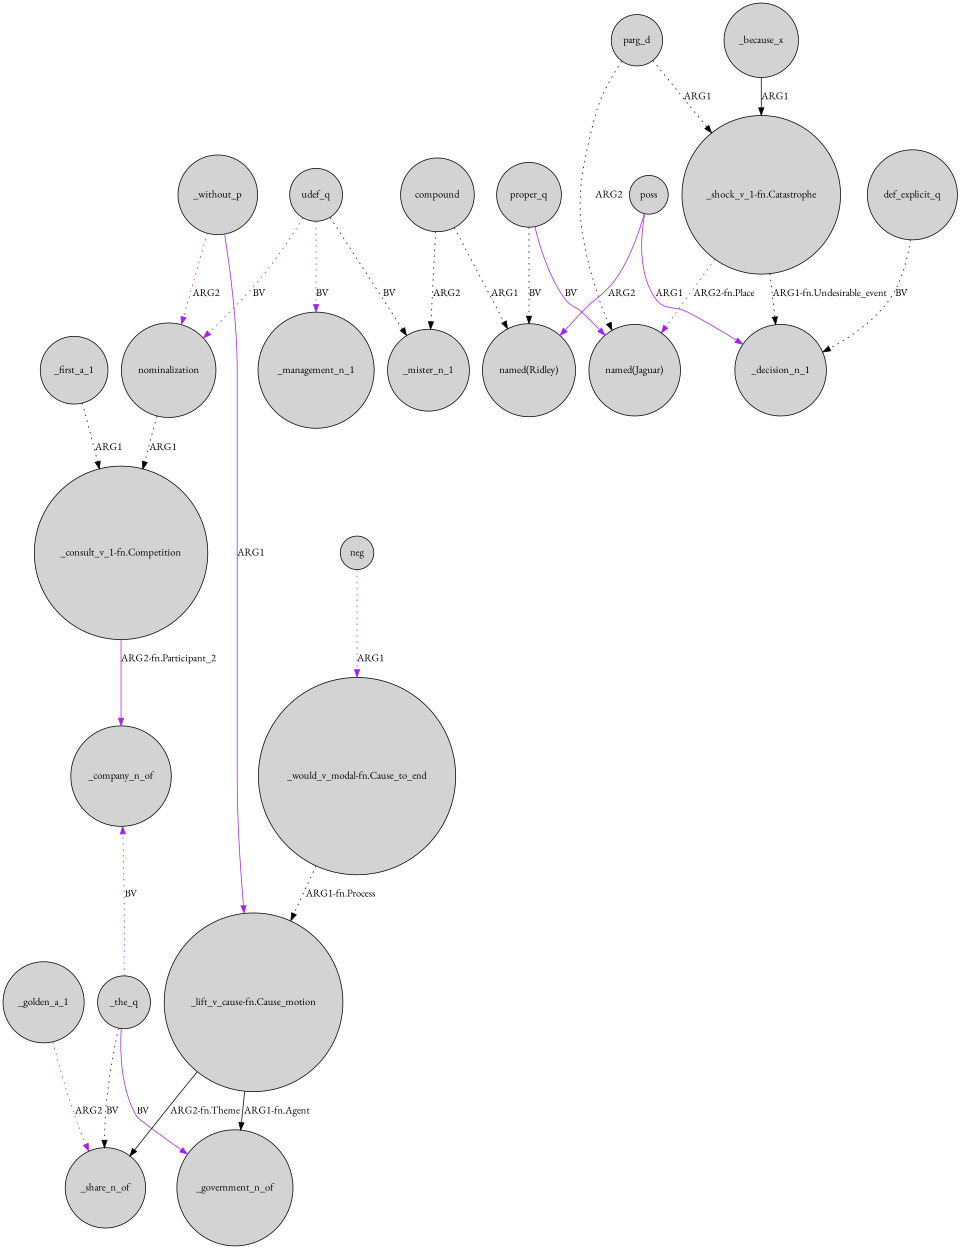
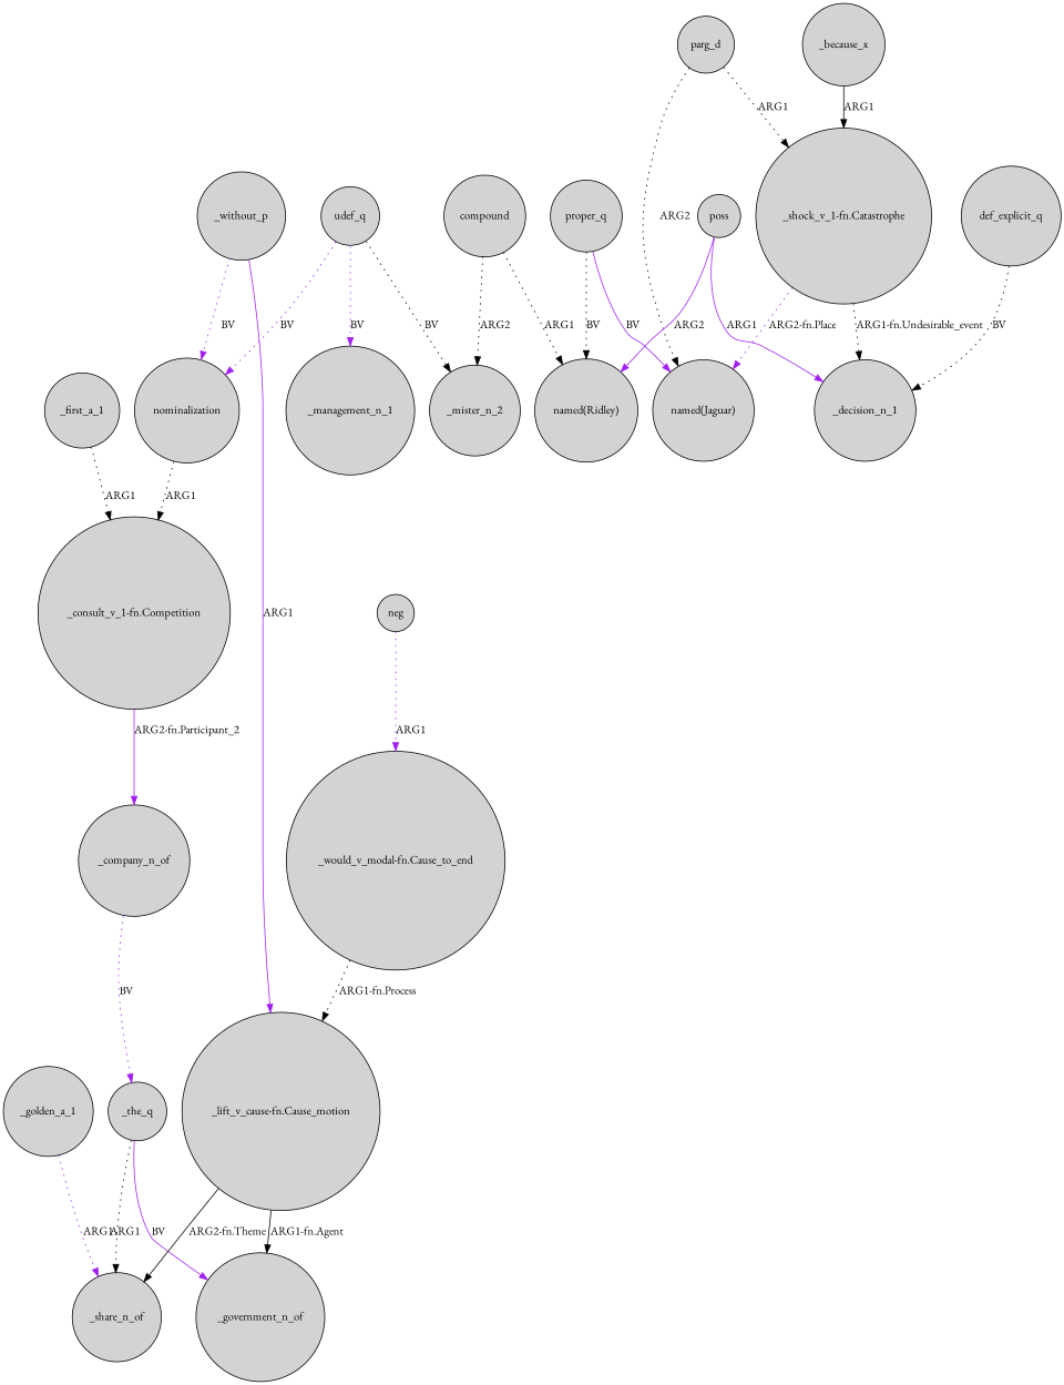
  digraph {
    fontname="EB Garamond"
    node [fontname="EB Garamond" shape=circle style=filled]
    edge [color=black fontname="EB Garamond" style=dotted]
    _first_a_1
    "_consult_v_1-fn.Competition"
    _company_n_of
    proper_q
    "named(Ridley)"
    "named(Jaguar)"
    compound
-   _mister_n_1
+   _mister_n_1 [label=_mister_n_2]
    parg_d
    "_shock_v_1-fn.Catastrophe"
    _decision_n_1
    udef_q
    nominalization
    _management_n_1
    _the_q
    _share_n_of
    _government_n_of
    def_explicit_q
    poss
    neg
    "_would_v_modal-fn.Cause_to_end"
    _golden_a_1
    "_lift_v_cause-fn.Cause_motion"
    _without_p
    _because_x
    _first_a_1 -> "_consult_v_1-fn.Competition" [label=ARG1]
    "_consult_v_1-fn.Competition" -> _company_n_of [color=purple label="ARG2-fn.Participant_2" style=solid]
    proper_q -> "named(Ridley)" [label=BV]
    proper_q -> "named(Jaguar)" [color=purple label=BV style=solid]
    compound -> "named(Ridley)" [label=ARG1]
    compound -> _mister_n_1 [label=ARG2]
    parg_d -> "named(Jaguar)" [label=ARG2]
    parg_d -> "_shock_v_1-fn.Catastrophe" [label=ARG1]
    "_shock_v_1-fn.Catastrophe" -> "named(Jaguar)" [color=purple label="ARG2-fn.Place"]
    "_shock_v_1-fn.Catastrophe" -> _decision_n_1 [label="ARG1-fn.Undesirable_event"]
    udef_q -> _mister_n_1 [label=BV]
    udef_q -> nominalization [color=purple label=BV]
    udef_q -> _management_n_1 [color=purple label=BV]
    nominalization -> "_consult_v_1-fn.Competition" [label=ARG1]
-   _the_q -> _company_n_of [color=purple label=BV]
-   _the_q -> _share_n_of [label=BV]
+   _company_n_of -> _the_q [color=purple label=BV]
+   _the_q -> _share_n_of [label=ARG1]
    _the_q -> _government_n_of [color=purple label=BV style=solid]
    def_explicit_q -> _decision_n_1 [label=BV]
    poss -> "named(Ridley)" [color=purple label=ARG2 style=solid]
    poss -> _decision_n_1 [color=purple label=ARG1 style=solid]
    neg -> "_would_v_modal-fn.Cause_to_end" [color=purple label=ARG1]
    "_would_v_modal-fn.Cause_to_end" -> "_lift_v_cause-fn.Cause_motion" [label="ARG1-fn.Process"]
-   _golden_a_1 -> _share_n_of [color=purple label=ARG2]
+   _golden_a_1 -> _share_n_of [color=purple label=ARG1]
    "_lift_v_cause-fn.Cause_motion" -> _share_n_of [label="ARG2-fn.Theme" style=solid]
    "_lift_v_cause-fn.Cause_motion" -> _government_n_of [label="ARG1-fn.Agent" style=solid]
-   _without_p -> nominalization [color=purple label=ARG2]
+   _without_p -> nominalization [color=purple label=BV]
    _without_p -> "_lift_v_cause-fn.Cause_motion" [color=purple label=ARG1 style=solid]
    _because_x -> "_shock_v_1-fn.Catastrophe" [label=ARG1 style=solid]
  }
